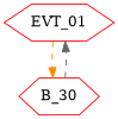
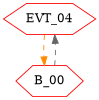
  digraph {
    node [cpu=0 color=red shape=hexagon]
    edge [type=defdst style=dashed arrowhead=normal]
-   EVT_01 [bpid=16383 evtno=4095 fid=15 gid=4095 par="0xd15ea5eddeadbee0" sid=4095 toffs=0 type=tmsg]
-   B_00 [tperiod=1000000000 type=block label=B_30]
+   EVT_01 [bpid=16383 evtno=4095 fid=15 gid=4095 par="0xd15ea5eddeadbee0" sid=4095 toffs=0 type=tmsg label=EVT_04]
+   B_00 [tperiod=1000000000 type=block]
    subgraph sub_1 {
      EVT_01
      B_00
    }
    EVT_01 -> B_00 [color=darkorange]
    B_00 -> EVT_01 [color=gray40]
  }
